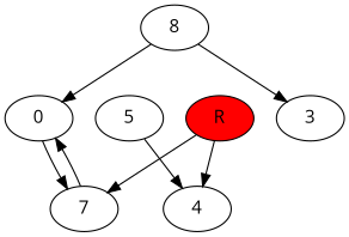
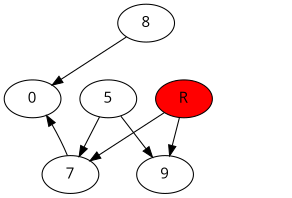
  digraph {
    fontname="Open Sans"
    node [fontname="Open Sans"]
    edge [fontname="Open Sans"]
    n1 [label=0]
    7
    5
-   4
+   4 [label=9]
    8
-   3
    R [fillcolor="#ff0000" style=filled]
-   n1 -> 7
+   5 -> 7
    7 -> n1
    5 -> 4
    8 -> n1
-   8 -> 3
    R -> 7
    R -> 4
  }
